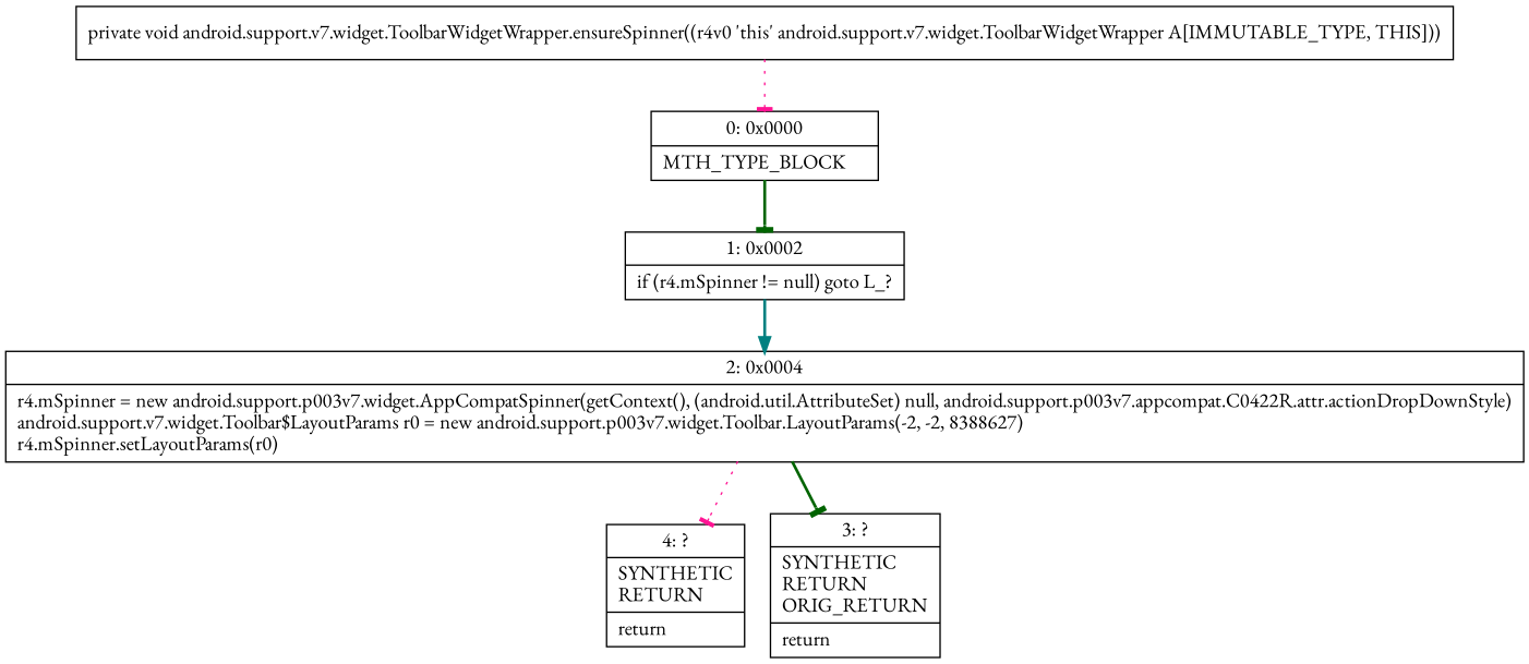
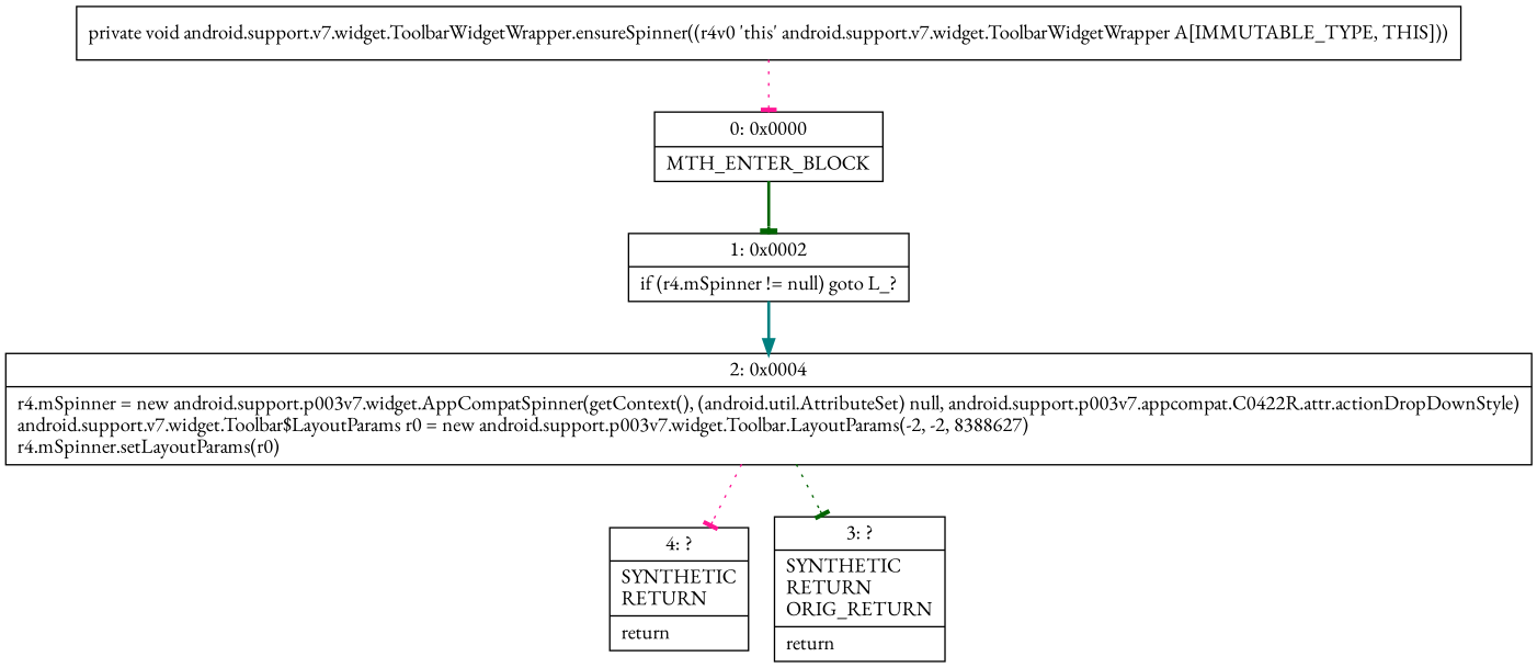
  digraph {
    fontname="EB Garamond"
    node [fontname="EB Garamond" shape=record]
    edge [arrowhead=tee color=darkgreen fontname="EB Garamond" style=bold]
-   n1 [label="{0\:\ 0x0000|MTH_TYPE_BLOCK\l}"]
+   n1 [label="{0\:\ 0x0000|MTH_ENTER_BLOCK\l}"]
    n2 [label="{1\:\ 0x0002|if (r4.mSpinner != null) goto L_?\l}"]
    n3 [label="{2\:\ 0x0004|r4.mSpinner = new android.support.p003v7.widget.AppCompatSpinner(getContext(), (android.util.AttributeSet) null, android.support.p003v7.appcompat.C0422R.attr.actionDropDownStyle)\landroid.support.v7.widget.Toolbar$LayoutParams r0 = new android.support.p003v7.widget.Toolbar.LayoutParams(\-2, \-2, 8388627)\lr4.mSpinner.setLayoutParams(r0)\l}"]
    n4 [label="{4\:\ ?|SYNTHETIC\lRETURN\l|return\l}"]
    n5 [label="{3\:\ ?|SYNTHETIC\lRETURN\lORIG_RETURN\l|return\l}"]
    n6 [label="{private void android.support.v7.widget.ToolbarWidgetWrapper.ensureSpinner((r4v0 'this' android.support.v7.widget.ToolbarWidgetWrapper A[IMMUTABLE_TYPE, THIS])) }"]
    n1 -> n2
    n2 -> n3 [arrowhead=normal color=teal]
    n3 -> n4 [color=deeppink style=dotted]
-   n3 -> n5
+   n3 -> n5 [style=dotted]
    n6 -> n1 [color=deeppink style=dotted]
  }
